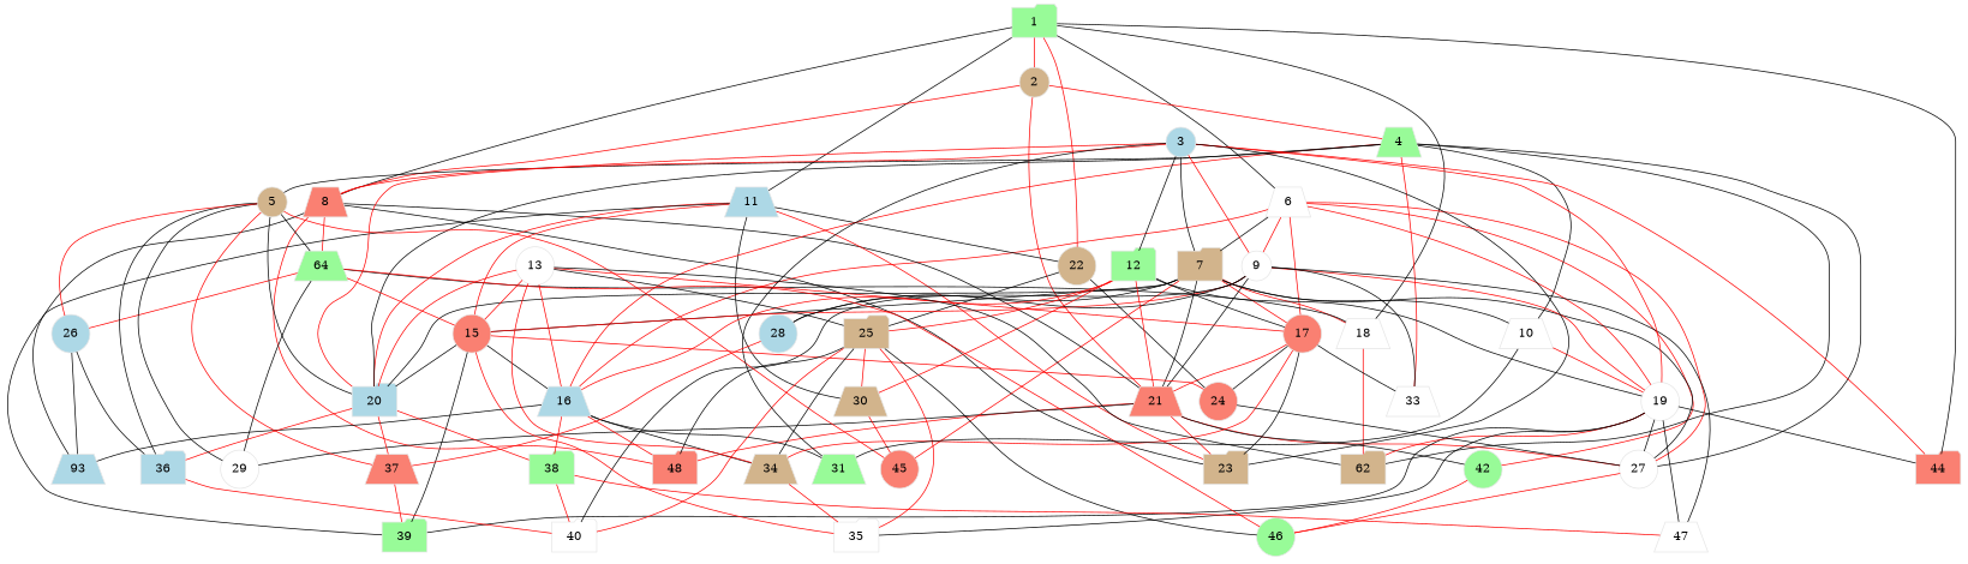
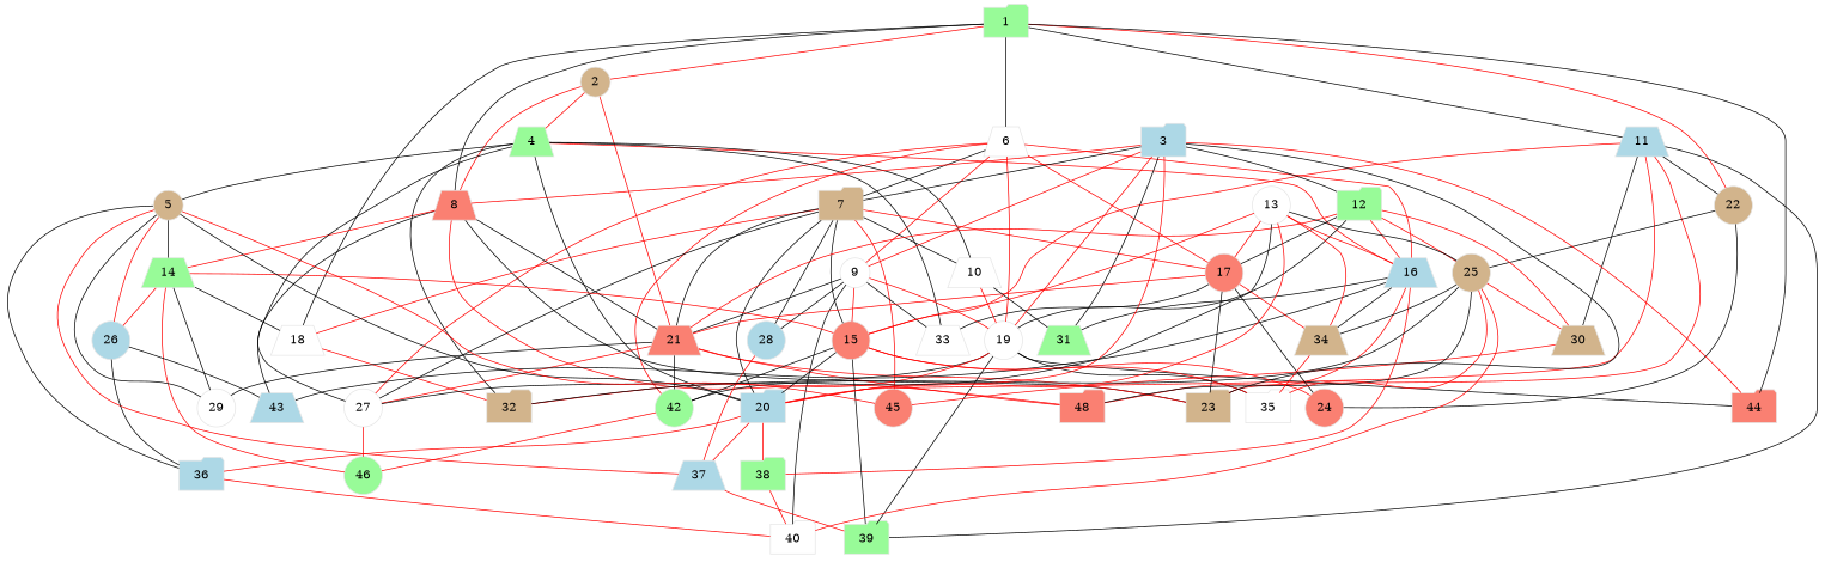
  graph {
    fontname="DejaVu Serif"
    node [color=gray90 fillcolor=white fontname="DejaVu Serif" shape=circle style=filled]
    edge [color=red fontname="DejaVu Serif" weight=1.0]
    1 [fillcolor=palegreen shape=folder]
    2 [fillcolor=tan]
    6 [shape=trapezium]
    8 [fillcolor=salmon shape=trapezium]
    11 [fillcolor=lightblue shape=trapezium]
    18 [shape=trapezium]
    22 [fillcolor=tan]
    44 [fillcolor=salmon shape=folder]
    4 [fillcolor=palegreen shape=trapezium]
    21 [fillcolor=salmon shape=trapezium]
    7 [fillcolor=tan shape=folder]
    9
    19
    16 [fillcolor=lightblue shape=trapezium]
    27
    17 [fillcolor=salmon]
    42 [fillcolor=palegreen]
-   43 [fillcolor=lightblue shape=trapezium label=93]
+   43 [fillcolor=lightblue shape=trapezium]
    23 [fillcolor=tan shape=folder]
-   14 [fillcolor=palegreen shape=trapezium label=64]
+   14 [fillcolor=palegreen shape=trapezium]
    48 [fillcolor=salmon shape=folder]
    20 [fillcolor=lightblue shape=folder]
    15 [fillcolor=salmon]
    30 [fillcolor=tan shape=trapezium]
    39 [fillcolor=palegreen shape=folder]
-   32 [fillcolor=tan shape=folder label=62]
-   25 [fillcolor=tan shape=folder]
+   32 [fillcolor=tan shape=folder]
+   25 [fillcolor=tan]
    24 [fillcolor=salmon]
    5 [fillcolor=tan]
    10 [shape=trapezium]
    33 [shape=trapezium]
    29
-   3 [fillcolor=lightblue]
+   3 [fillcolor=lightblue shape=folder]
    12 [fillcolor=palegreen shape=folder]
    31 [fillcolor=palegreen shape=trapezium]
    45 [fillcolor=salmon]
    28 [fillcolor=lightblue]
    40 [shape=folder]
-   47 [shape=trapezium]
    35 [shape=folder]
    36 [fillcolor=lightblue shape=folder]
-   37 [fillcolor=salmon shape=trapezium]
+   37 [fillcolor=lightblue shape=trapezium]
    38 [fillcolor=palegreen shape=folder]
    26 [fillcolor=lightblue]
    34 [fillcolor=tan shape=trapezium]
    46 [fillcolor=palegreen]
    13
    1 -- 2
    1 -- 6 [color=black]
    1 -- 8 [color=black weight=2.0]
    1 -- 11 [color=black weight=2.0]
    1 -- 18 [color=black]
    1 -- 22
    1 -- 44 [color=black]
    2 -- 8
    2 -- 4
    2 -- 21
    6 -- 7 [color=black]
    6 -- 9
    6 -- 19
    6 -- 16 [weight=2.0]
    6 -- 27
    6 -- 17 [weight=2.0]
    6 -- 42
    8 -- 21 [color=black]
    8 -- 43 [color=black]
    8 -- 23 [color=black]
    8 -- 14
    8 -- 48
    11 -- 22 [color=black]
    11 -- 23
    11 -- 20
    11 -- 15
    11 -- 30 [color=black]
    11 -- 39 [color=black]
    18 -- 32
    22 -- 25 [color=black]
    22 -- 24 [color=black]
    4 -- 16
    4 -- 27 [color=black weight=2.0]
    4 -- 20 [color=black]
    4 -- 32 [color=black]
    4 -- 5 [color=black weight=2.0]
    4 -- 10 [color=black]
-   4 -- 33
+   4 -- 33 [color=black]
    21 -- 27
    21 -- 42 [color=black]
    21 -- 23
    21 -- 48
    21 -- 29 [color=black]
    7 -- 18
    7 -- 21 [color=black]
    7 -- 27 [color=black]
    7 -- 17
    7 -- 20 [color=black]
    7 -- 15 [color=black]
    7 -- 10 [color=black]
    7 -- 45 [weight=2.0]
    7 -- 28 [color=black]
    9 -- 21 [color=black]
    9 -- 19
    9 -- 15
    9 -- 33 [color=black]
    9 -- 28 [color=black weight=2.0]
    9 -- 40 [color=black]
-   9 -- 47 [color=black]
    19 -- 44 [color=black]
    19 -- 27 [color=black]
    19 -- 39 [color=black]
    19 -- 32
-   19 -- 47 [color=black weight=2.0]
    19 -- 35 [color=black]
    16 -- 43 [color=black]
    16 -- 48
    16 -- 31 [color=black]
    16 -- 38
    16 -- 34 [color=black]
    27 -- 46
    17 -- 21
    17 -- 23 [color=black]
    17 -- 24 [color=black]
    17 -- 33 [color=black weight=2.0]
    17 -- 34 [weight=2.0]
    42 -- 46
    14 -- 18 [color=black]
    14 -- 15 [weight=2.0]
    14 -- 29 [color=black weight=2.0]
    14 -- 26
    14 -- 46
    20 -- 36
    20 -- 37
    20 -- 38
-   15 -- 16 [color=black]
+   15 -- 42 [color=black]
    15 -- 20 [color=black]
    15 -- 39 [color=black]
    15 -- 24
    15 -- 35
    30 -- 45
    25 -- 48 [color=black]
    25 -- 30
    25 -- 40
    25 -- 35
    25 -- 34 [color=black]
-   25 -- 46 [color=black]
-   24 -- 27 [color=black]
+   25 -- 42 [color=black]
    5 -- 14 [color=black weight=2.0]
    5 -- 20 [color=black]
    5 -- 29 [color=black]
    5 -- 45
    5 -- 36 [color=black]
    5 -- 37
    5 -- 26
    10 -- 19
    10 -- 31 [color=black]
    3 -- 8
    3 -- 44
    3 -- 7 [color=black]
    3 -- 9
    3 -- 19
    3 -- 23 [color=black weight=2.0]
    3 -- 20
    3 -- 12 [color=black]
    3 -- 31 [color=black]
    12 -- 21 [weight=2.0]
    12 -- 19 [color=black]
    12 -- 16
    12 -- 17 [color=black]
    12 -- 30
    12 -- 25
    28 -- 37
    36 -- 40
    37 -- 39
    38 -- 40
-   38 -- 47
    26 -- 43 [color=black]
    26 -- 36 [color=black]
    34 -- 35
    13 -- 16
    13 -- 17
    13 -- 20
    13 -- 15
    13 -- 32 [color=black]
    13 -- 25 [color=black weight=2.0]
    13 -- 34
  }
